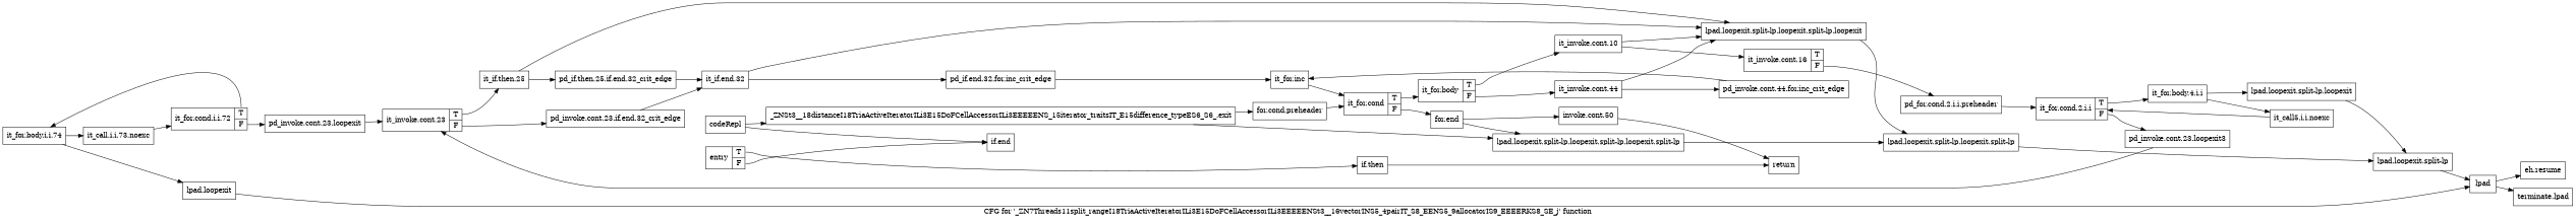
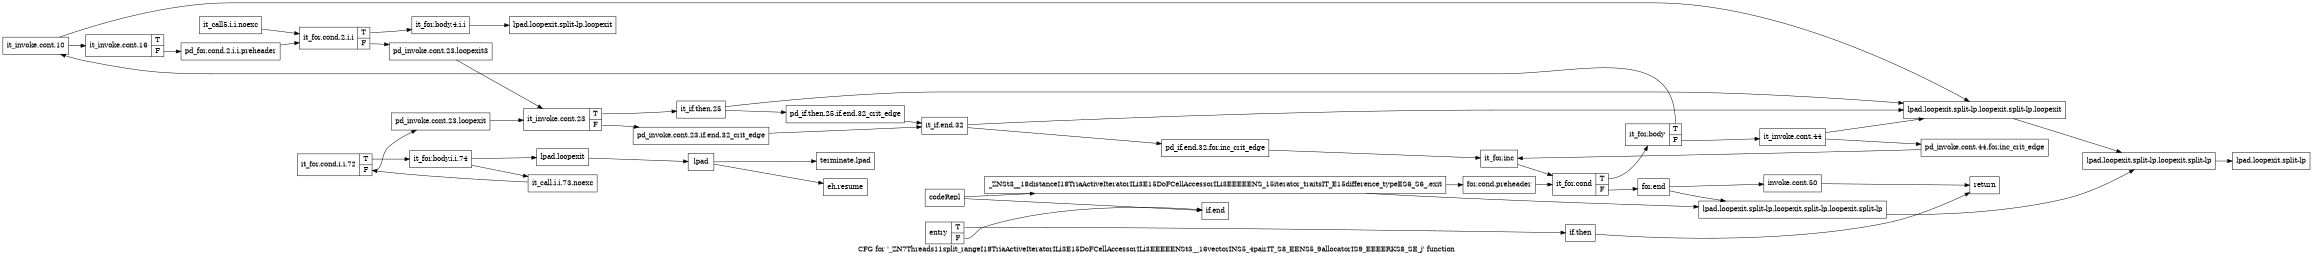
  digraph {
    label="CFG for '_ZN7Threads11split_rangeI18TriaActiveIteratorILi3E15DoFCellAccessorILi3EEEEENSt3__16vectorINS5_4pairIT_S8_EENS5_9allocatorIS9_EEEERKS8_SE_j' function"
    rankdir=LR
    node [shape=record]
    n1 [label="{entry|{<s0>T|<s1>F}}"]
    n2 [label="{if.then}"]
    n3 [label="{if.end}"]
    n4 [label="{return}"]
    n5 [label="{codeRepl}"]
    n6 [label="{_ZNSt3__18distanceI18TriaActiveIteratorILi3E15DoFCellAccessorILi3EEEEENS_15iterator_traitsIT_E15difference_typeES6_S6_.exit}"]
    n7 [label="{for.cond.preheader}"]
    n8 [label="{lpad.loopexit.split-lp.loopexit.split-lp.loopexit.split-lp}"]
    n9 [label="{it_for.cond|{<s0>T|<s1>F}}"]
    n10 [label="{lpad.loopexit.split-lp.loopexit.split-lp}"]
    n11 [label="{it_for.body|{<s0>T|<s1>F}}"]
    n12 [label="{for.end}"]
    n13 [label="{lpad.loopexit.split-lp}"]
    n14 [label="{it_invoke.cont.10}"]
    n15 [label="{it_invoke.cont.44}"]
    n16 [label="{invoke.cont.50}"]
    n17 [label="{it_invoke.cont.16|{<s0>T|<s1>F}}"]
    n18 [label="{lpad.loopexit.split-lp.loopexit.split-lp.loopexit}"]
    n19 [label="{pd_invoke.cont.44.for.inc_crit_edge}"]
    n20 [label="{pd_for.cond.2.i.i.preheader}"]
    n21 [label="{it_for.inc}"]
    n22 [label="{it_for.cond.2.i.i|{<s0>T|<s1>F}}"]
    n23 [label="{it_for.cond.i.i.72|{<s0>T|<s1>F}}"]
    n24 [label="{it_for.body.i.i.74}"]
    n25 [label="{pd_invoke.cont.23.loopexit}"]
    n26 [label="{it_for.body.4.i.i}"]
    n27 [label="{pd_invoke.cont.23.loopexit3}"]
    n28 [label="{it_call5.i.i.noexc}"]
    n29 [label="{lpad.loopexit.split-lp.loopexit}"]
    n30 [label="{it_invoke.cont.23|{<s0>T|<s1>F}}"]
    n31 [label="{it_call.i.i.73.noexc}"]
    n32 [label="{lpad.loopexit}"]
    n33 [label="{lpad}"]
    n34 [label="{it_if.then.25}"]
    n35 [label="{pd_invoke.cont.23.if.end.32_crit_edge}"]
    n36 [label="{eh.resume}"]
    n37 [label="{terminate.lpad}"]
    n38 [label="{pd_if.then.25.if.end.32_crit_edge}"]
    n39 [label="{it_if.end.32}"]
    n40 [label="{pd_if.end.32.for.inc_crit_edge}"]
    n1 -> n2 [tailport=s0]
    n1 -> n3 [tailport=s1]
    n2 -> n4
    n5 -> n3
    n5 -> n6
    n6 -> n7
    n6 -> n8
    n7 -> n9
    n8 -> n10
    n9 -> n11 [tailport=s0]
    n9 -> n12 [tailport=s1]
    n10 -> n13
    n11 -> n14 [tailport=s0]
    n11 -> n15 [tailport=s1]
    n12 -> n8
    n12 -> n16
-   n13 -> n33
    n14 -> n17
    n14 -> n18
    n15 -> n18
    n15 -> n19
    n16 -> n4
    n17 -> n20 [tailport=s1]
    n18 -> n10
    n19 -> n21
    n20 -> n22
    n21 -> n9
    n22 -> n26 [tailport=s0]
    n22 -> n27 [tailport=s1]
    n23 -> n24 [tailport=s0]
    n23 -> n25 [tailport=s1]
    n24 -> n31
    n24 -> n32
    n25 -> n30
-   n26 -> n28
    n26 -> n29
    n27 -> n30
    n28 -> n22
-   n29 -> n13
    n30 -> n34 [tailport=s0]
    n30 -> n35 [tailport=s1]
    n31 -> n23
    n32 -> n33
    n33 -> n36
    n33 -> n37
    n34 -> n18
    n34 -> n38
    n35 -> n39
    n38 -> n39
    n39 -> n18
    n39 -> n40
    n40 -> n21
  }
